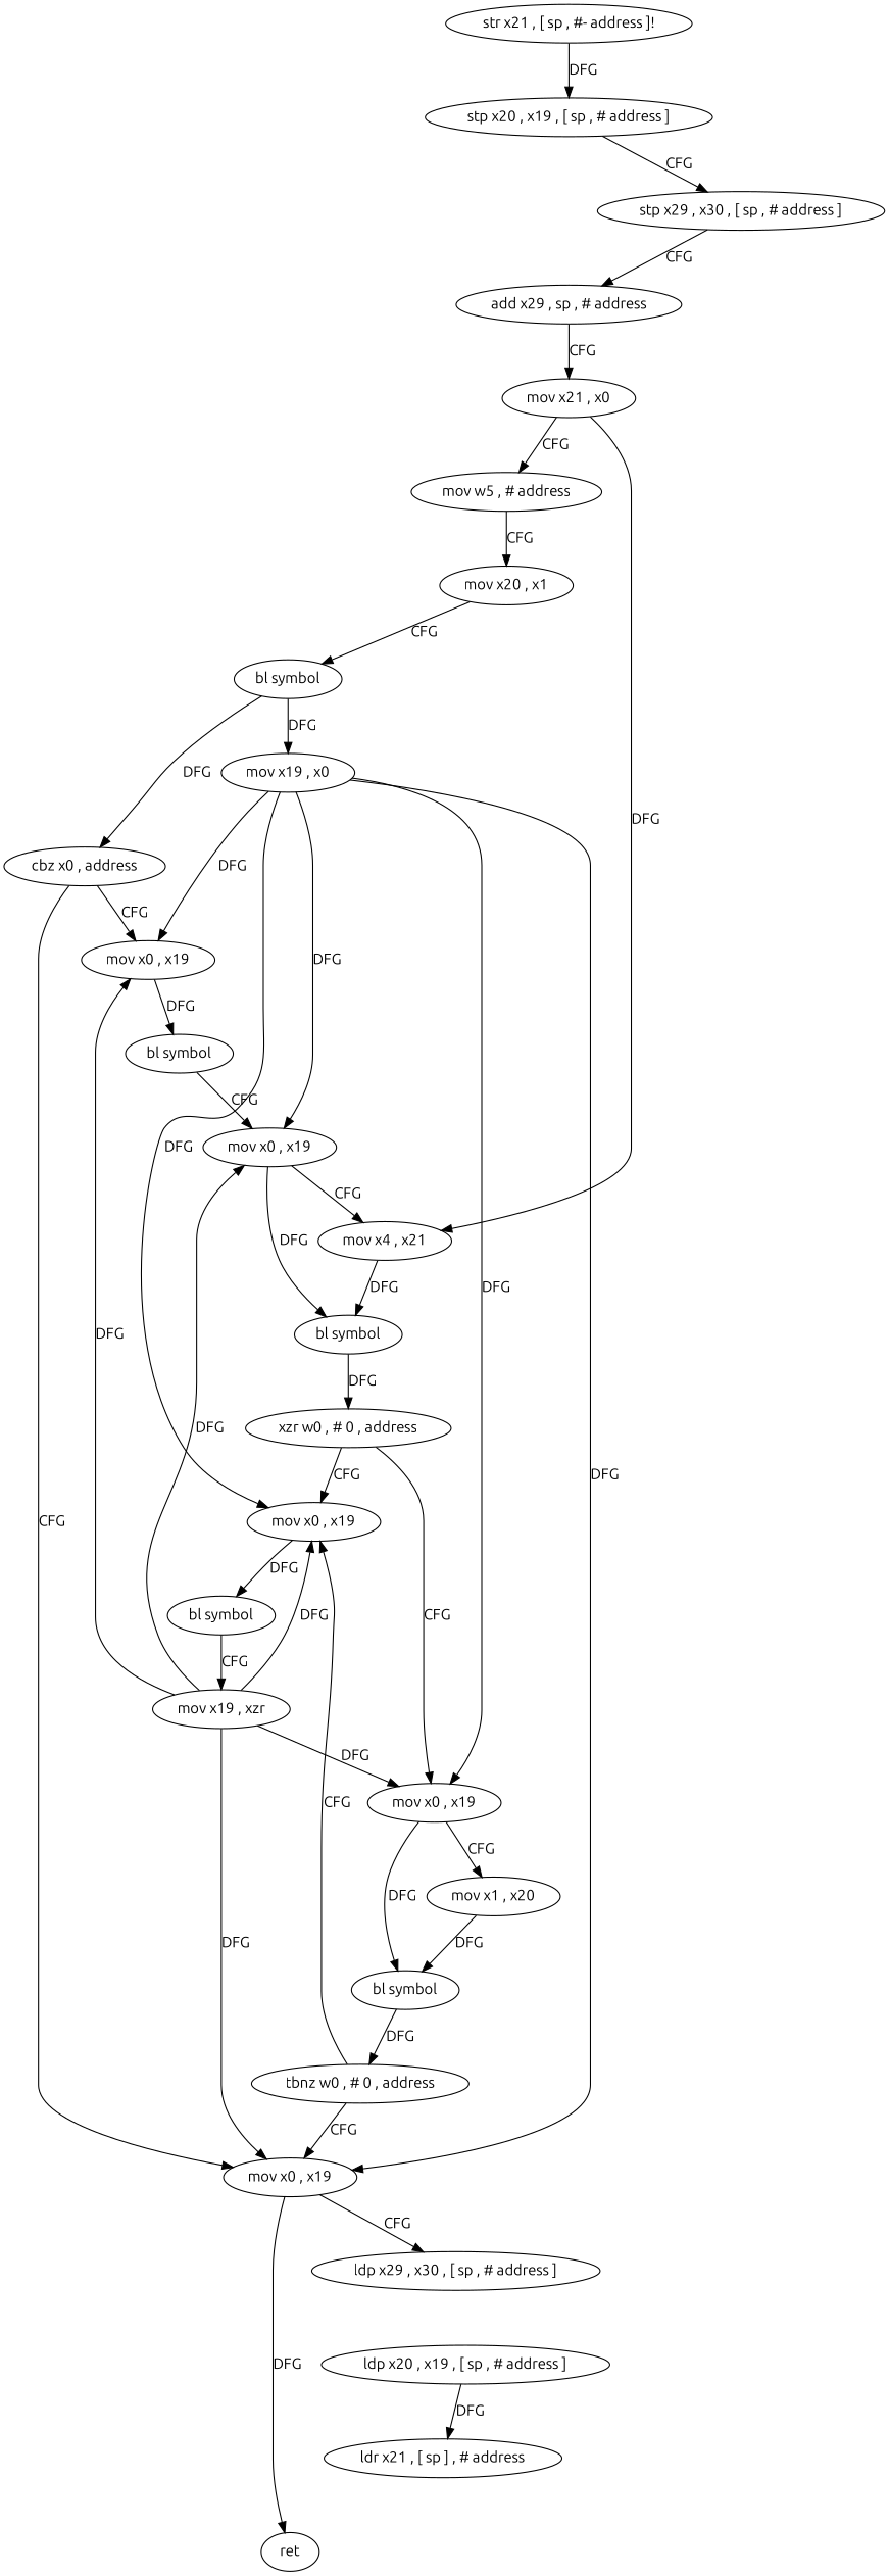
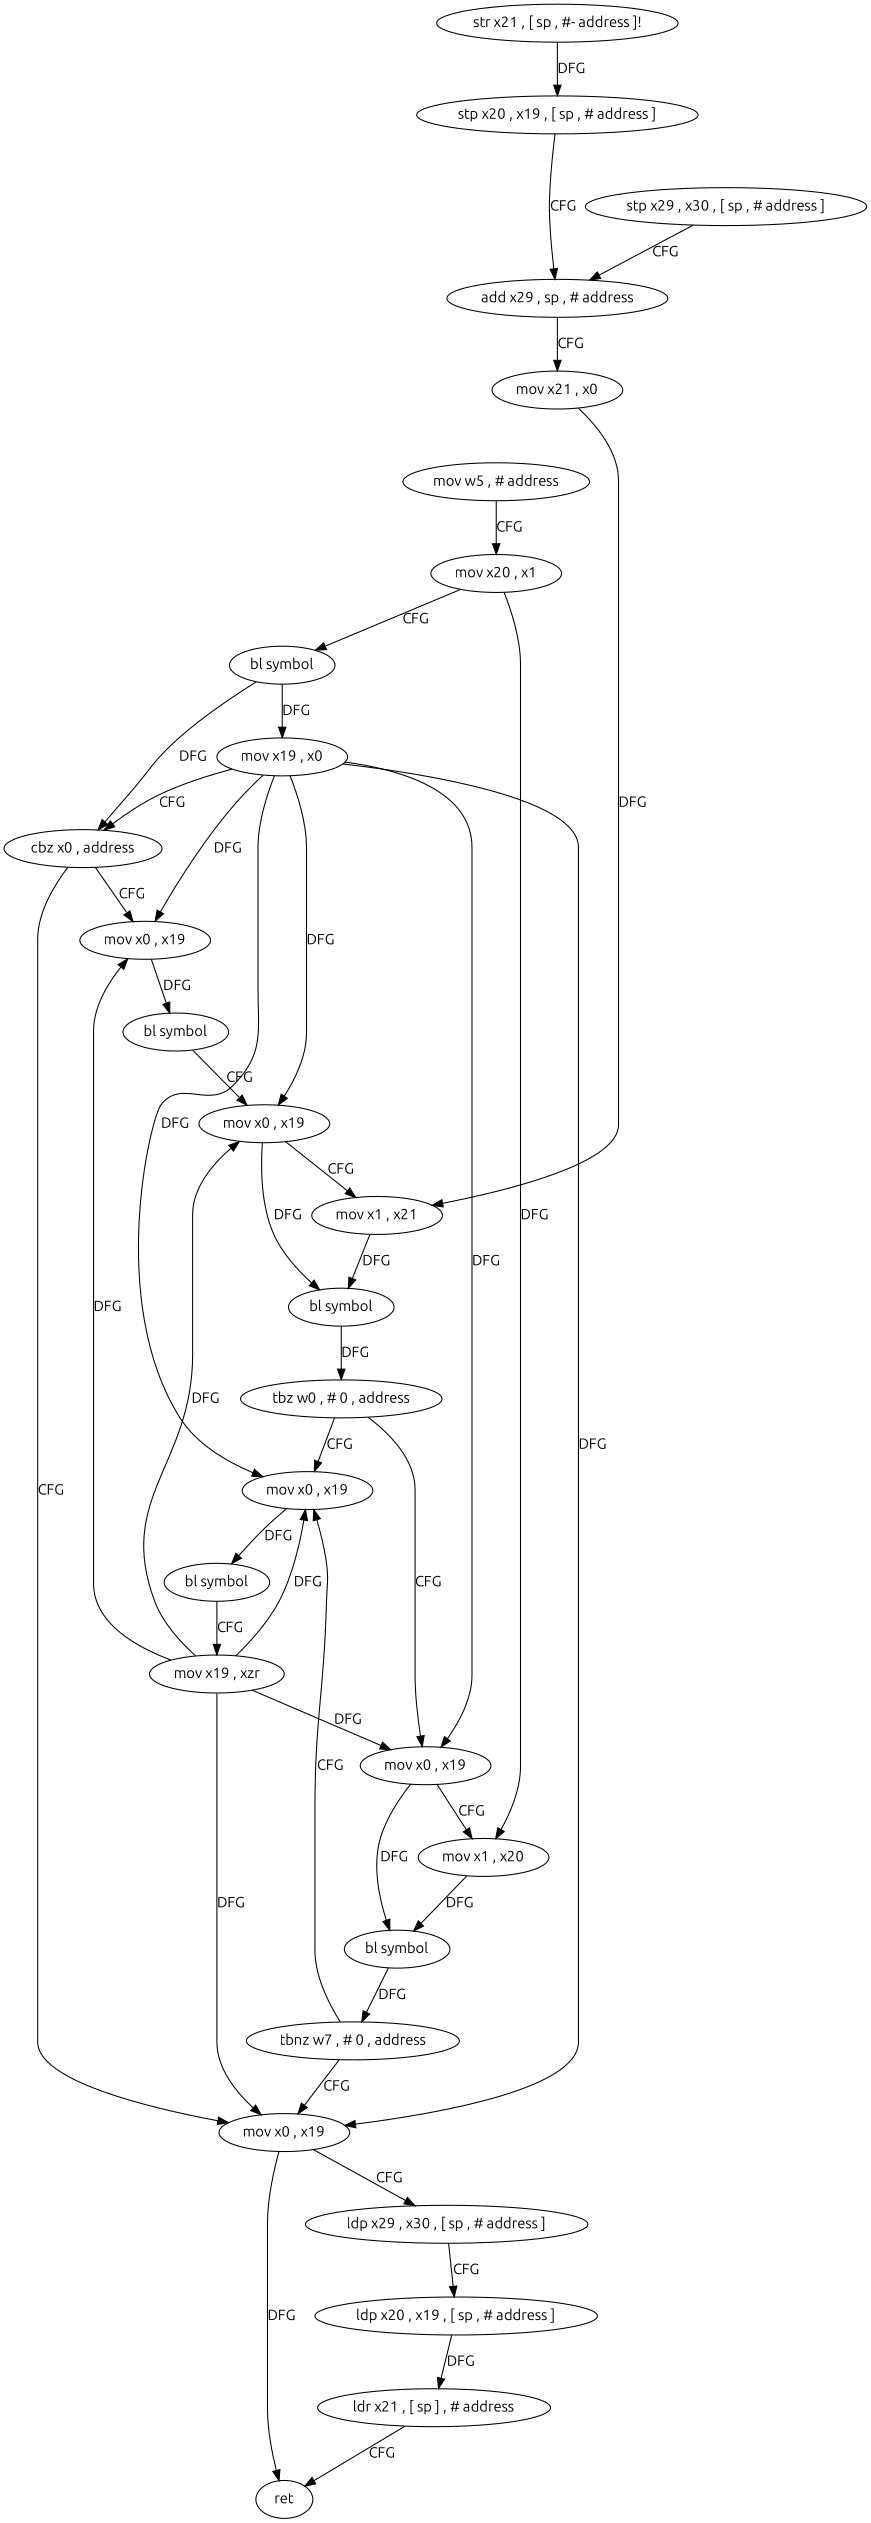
  digraph {
    fontname=Ubuntu
    node [fontname=Ubuntu]
    edge [fontname=Ubuntu]
    n1 [label="str x21 , [ sp , #- address ]!"]
    n2 [label="stp x20 , x19 , [ sp , # address ]"]
    n3 [label="stp x29 , x30 , [ sp , # address ]"]
    n4 [label="add x29 , sp , # address"]
    n5 [label="mov x21 , x0"]
    n6 [label="mov w5 , # address"]
-   n7 [label="mov x4 , x21"]
+   n7 [label="mov x1 , x21"]
    n8 [label="mov x20 , x1"]
    n9 [label="bl symbol"]
    n10 [label="bl symbol"]
    n11 [label="mov x1 , x20"]
    n12 [label="mov x19 , x0"]
    n13 [label="cbz x0 , address"]
    n14 [label="bl symbol"]
    n15 [label="mov x0 , x19"]
    n16 [label="mov x0 , x19"]
    n17 [label="mov x0 , x19"]
    n18 [label="mov x0 , x19"]
    n19 [label="mov x0 , x19"]
    n20 [label="ldp x29 , x30 , [ sp , # address ]"]
    n21 [label=ret]
    n22 [label="bl symbol"]
    n23 [label="bl symbol"]
    n24 [label="ldp x20 , x19 , [ sp , # address ]"]
    n25 [label="ldr x21 , [ sp ] , # address"]
-   n26 [label="xzr w0 , # 0 , address"]
+   n26 [label="tbz w0 , # 0 , address"]
    n27 [label="mov x19 , xzr"]
-   n28 [label="tbnz w0 , # 0 , address"]
+   n28 [label="tbnz w7 , # 0 , address"]
    n1 -> n2 [label=DFG]
-   n2 -> n3 [label=CFG]
+   n2 -> n4 [label=CFG]
    n3 -> n4 [label=CFG]
    n4 -> n5 [label=CFG]
-   n5 -> n6 [label=CFG]
    n5 -> n7 [label=DFG]
    n6 -> n8 [label=CFG]
    n7 -> n9 [label=DFG]
    n8 -> n10 [label=CFG]
+   n8 -> n11 [label=DFG]
    n9 -> n26 [label=DFG]
    n10 -> n12 [label=DFG]
    n10 -> n13 [label=DFG]
    n11 -> n14 [label=DFG]
+   n12 -> n13 [label=CFG]
    n12 -> n15 [label=DFG]
    n12 -> n16 [label=DFG]
    n12 -> n17 [label=DFG]
    n12 -> n18 [label=DFG]
    n12 -> n19 [label=DFG]
    n13 -> n15 [label=CFG]
    n13 -> n16 [label=CFG]
    n14 -> n28 [label=DFG]
    n15 -> n20 [label=CFG]
    n15 -> n21 [label=DFG]
    n16 -> n22 [label=DFG]
    n17 -> n7 [label=CFG]
    n17 -> n9 [label=DFG]
    n18 -> n23 [label=DFG]
    n19 -> n11 [label=CFG]
    n19 -> n14 [label=DFG]
+   n20 -> n24 [label=CFG]
    n22 -> n17 [label=CFG]
    n23 -> n27 [label=CFG]
    n24 -> n25 [label=DFG]
+   n25 -> n21 [label=CFG]
    n26 -> n18 [label=CFG]
    n26 -> n19 [label=CFG]
    n27 -> n15 [label=DFG]
    n27 -> n16 [label=DFG]
    n27 -> n17 [label=DFG]
    n27 -> n18 [label=DFG]
    n27 -> n19 [label=DFG]
    n28 -> n15 [label=CFG]
    n28 -> n18 [label=CFG]
  }
